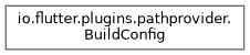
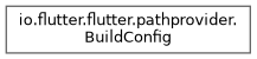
  digraph {
    rankdir=TB
-   n1 [color=grey40 fillcolor=white fontname=Helvetica fontsize=10 height=0.2 label="io.flutter.plugins.pathprovider.\lBuildConfig" shape=box style=filled width=0.4]
+   n1 [color=grey40 fillcolor=white fontname=Helvetica fontsize=10 height=0.2 label="io.flutter.flutter.pathprovider.\lBuildConfig" shape=box style=filled width=0.4]
  }
